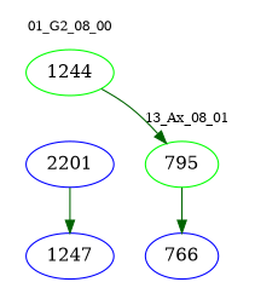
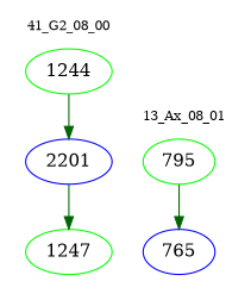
  digraph {
    node [color=blue]
    edge [color=darkgreen]
    n1 [color=green label=795]
-   n2 [label=766]
+   n2 [label=765]
    n3 [color=green label=1244]
    n4 [label=2201]
-   n5 [label=1247]
+   n5 [color=green label=1247]
    subgraph cluster_1 {
      color=white
      fontsize=10
      label="13_Ax_08_01"
      n1
      n2
    }
    subgraph cluster_2 {
      color=white
      fontsize=10
-     label="01_G2_08_00"
+     label="41_G2_08_00"
      n3
      n4
      n5
    }
    n1 -> n2
-   n3 -> n1
+   n3 -> n4
    n4 -> n5
  }
